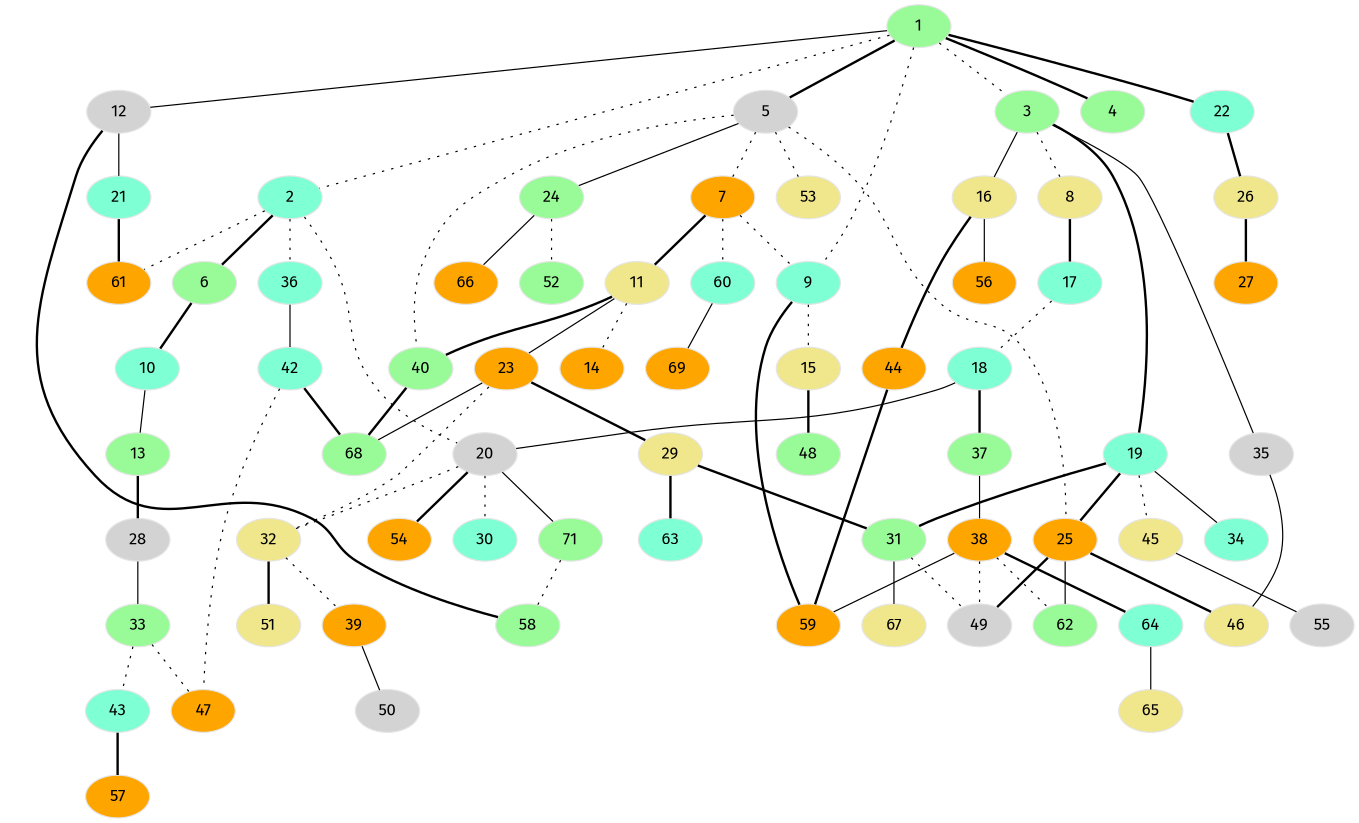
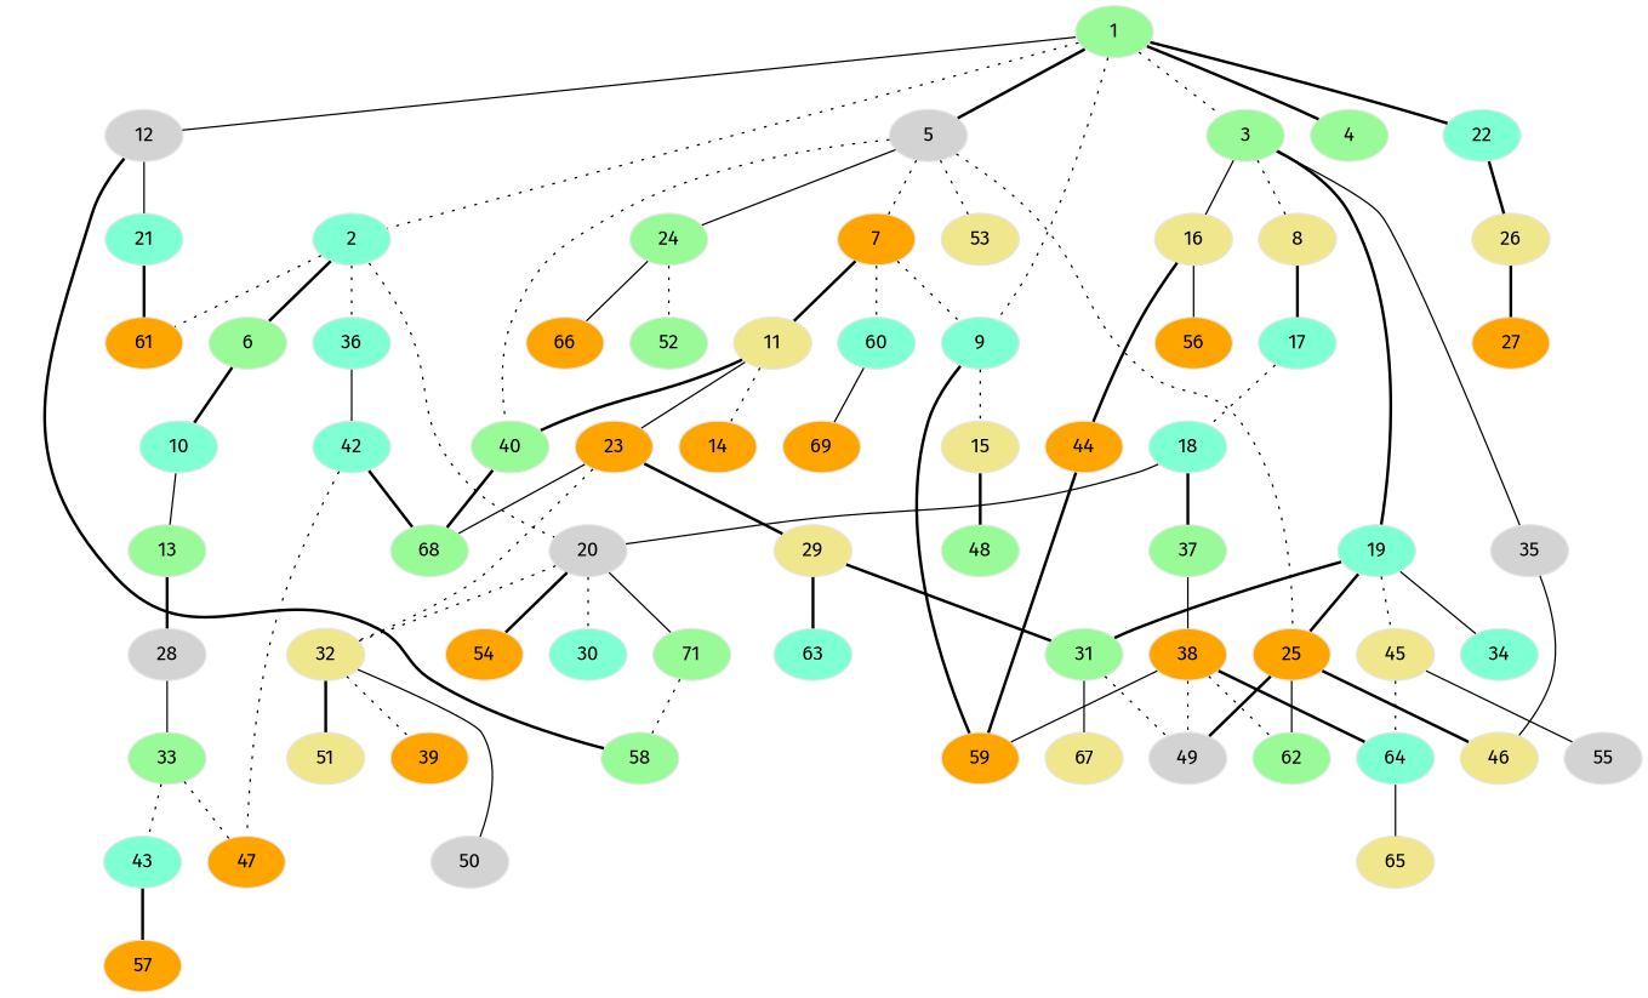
  graph {
    fontname="Fira Sans"
    node [color=gray90 fillcolor=aquamarine fontname="Fira Sans" style=filled]
    edge [fontname="Fira Sans" style=bold]
    2
    1 [fillcolor=palegreen]
    3 [fillcolor=palegreen]
    4 [fillcolor=palegreen]
    5 [fillcolor=lightgrey]
    12 [fillcolor=lightgrey]
    22
    9
    6 [fillcolor=palegreen]
    20 [fillcolor=lightgrey]
    36
    61 [fillcolor=orange]
    8 [fillcolor=khaki]
    16 [fillcolor=khaki]
    19
    35 [fillcolor=lightgrey]
    7 [fillcolor=orange]
    24 [fillcolor=palegreen]
    25 [fillcolor=orange]
    40 [fillcolor=palegreen]
    53 [fillcolor=khaki]
    21
    58 [fillcolor=palegreen]
    26 [fillcolor=khaki]
    10
    30
    32 [fillcolor=khaki]
    n28 [fillcolor=palegreen label=71]
    54 [fillcolor=orange]
    42
    17
    44 [fillcolor=orange]
    56 [fillcolor=orange]
    31 [fillcolor=palegreen]
    34
    45 [fillcolor=khaki]
    46 [fillcolor=khaki]
    11 [fillcolor=khaki]
    60
    52 [fillcolor=palegreen]
    66 [fillcolor=orange]
    49 [fillcolor=lightgrey]
    62 [fillcolor=palegreen]
    68 [fillcolor=palegreen]
    13 [fillcolor=palegreen]
    15 [fillcolor=khaki]
    59 [fillcolor=orange]
    14 [fillcolor=orange]
    23 [fillcolor=orange]
    69 [fillcolor=orange]
    18
    48 [fillcolor=palegreen]
    28 [fillcolor=lightgrey]
    29 [fillcolor=khaki]
    33 [fillcolor=palegreen]
    37 [fillcolor=palegreen]
    38 [fillcolor=orange]
    67 [fillcolor=khaki]
    64
    55 [fillcolor=lightgrey]
    39 [fillcolor=orange]
    50 [fillcolor=lightgrey]
    51 [fillcolor=khaki]
    27 [fillcolor=orange]
    63
    43
    47 [fillcolor=orange]
    57 [fillcolor=orange]
    65 [fillcolor=khaki]
    2 -- 6
    2 -- 20 [style=dotted]
    2 -- 36 [style=dotted]
    2 -- 61 [style=dotted]
    1 -- 2 [style=dotted]
    1 -- 3 [style=dotted]
    1 -- 4
    1 -- 5
    1 -- 12 [style=solid]
    1 -- 22
    1 -- 9 [style=dotted]
    3 -- 8 [style=dotted]
    3 -- 16 [style=solid]
    3 -- 19
    3 -- 35 [style=solid]
    5 -- 7 [style=dotted]
    5 -- 24 [style=solid]
    5 -- 25 [style=dotted]
    5 -- 40 [style=dotted]
    5 -- 53 [style=dotted]
    12 -- 21 [style=solid]
    12 -- 58
    22 -- 26
    9 -- 15 [style=dotted]
    9 -- 59
    6 -- 10
    20 -- 30 [style=dotted]
    20 -- 32 [style=dotted]
    20 -- n28 [style=solid]
    20 -- 54
    36 -- 42 [style=solid]
    8 -- 17
    16 -- 44
    16 -- 56 [style=solid]
    19 -- 25
    19 -- 31
    19 -- 34 [style=solid]
    19 -- 45 [style=dotted]
    35 -- 46 [style=solid]
    7 -- 9 [style=dotted]
    7 -- 11
    7 -- 60 [style=dotted]
    24 -- 52 [style=dotted]
    24 -- 66 [style=solid]
    25 -- 46
    25 -- 49
    25 -- 62 [style=solid]
    40 -- 68
    21 -- 61
    26 -- 27
    10 -- 13 [style=solid]
    32 -- 39 [style=dotted]
-   39 -- 50 [style=solid]
+   32 -- 50 [style=solid]
    32 -- 51
    n28 -- 58 [style=dotted]
    42 -- 68
    42 -- 47 [style=dotted]
    17 -- 18 [style=dotted]
    44 -- 59
    31 -- 49 [style=dotted]
    31 -- 67 [style=solid]
+   45 -- 64 [style=dotted]
    45 -- 55 [style=solid]
    11 -- 40
    11 -- 14 [style=dotted]
    11 -- 23 [style=solid]
    60 -- 69 [style=solid]
    13 -- 28
    15 -- 48
    23 -- 32 [style=dotted]
    23 -- 68 [style=solid]
    23 -- 29
    18 -- 20 [style=solid]
    18 -- 37
    28 -- 33 [style=solid]
    29 -- 31
    29 -- 63
    33 -- 43 [style=dotted]
    33 -- 47 [style=dotted]
    37 -- 38 [style=solid]
    38 -- 49 [style=dotted]
    38 -- 62 [style=dotted]
    38 -- 59 [style=solid]
    38 -- 64
    64 -- 65 [style=solid]
    43 -- 57
  }
